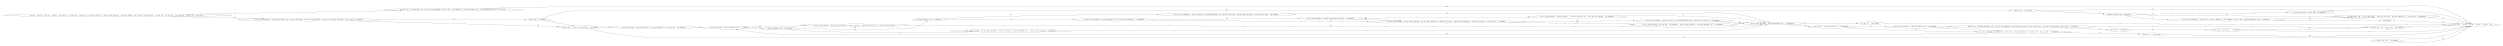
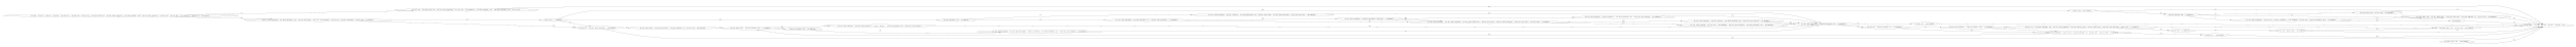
  digraph {
    fontname="Roboto Mono"
    rankdir=LR
    node [fontname="Roboto Mono"]
    edge [fontname="Roboto Mono"]
    n1 [label="'push ebp', 'push edi', 'push esi', 'push ebx', 'sub esp, 0x1c', 'mov ebp, eax', 'mov ebx, edx', 'mov dword [esp], ecx', 'mov eax, dword [esp+0x3c]', 'mov dword [esp+0x4], eax', 'mov esi, dword [edx+0x28]', 'mov edx, esi', 'mov eax, ebx', 'call 0x804e16e', 'cmp eax, 0x1', 'jg 0x804e5eb', "]
    n2 [label="'mov edi, eax', 'mov dword [ebp], 0x1', 'mov edx, dword [ebx+0x28]', 'mov eax, ebx', 'call 0x804e1c5', 'mov dword [ebp+0x4], eax', 'add dword [ebx+0x28], edi', 'mov eax, 0x0', "]
    n3 [label="'add esi, dword [esp+0x30]', 'mov dword [ebx+0x28], esi', 'mov eax, dword [esp]', 'movzx eax, byte [eax+0x4]', 'mov edx, eax', 'and edx, 0xfffffffb', 'cmp dl, 0x1a', 'je 0x804e611', "]
    n4 [label="'add esp, 0x1c', 'pop ebx', 'pop esi', 'pop edi', 'pop ebp', 'retn', "]
    n5 [label="'mov eax, 0x7', 'cmp esi, dword [ebx+0x38]', 'jge 0x804e609', "]
    n6 [label="'eax al, 0x1c', 'je 0x804e611',"]
    n7 [label="'mov eax, dword [esp]', 'movzx eax, byte [eax]', 'mov byte [esp+0x4], al', 'mov esi, 0x0', 'jmp 0x804e6d8', "]
    n8 [label="'cmp al, 0x16', 'jne 1x804e5d4',"]
    n9 [label="'mov eax, dword [esp]', 'cmp byte [eax+0x4], 0x1e', 'je 0x804e62f', "]
    n10 [label="'mov dword [ebp], 0x0', 'mov eax, dword [esp]', 'movzx eax, byte [eax]', 'mov byte [ebp+0x4], al', 'mov eax, 0x0', 'jmp 0x804e609', "]
    n11 [label="'cmp byte [esp+0x4], 0x0', 'je 0x804e76c', "]
    n12 [label="'cmp byte [ebx+0x4b], 0x0', 'jne 0x804e64a', "]
    n13 [label="'mov edx, dword [ebx+0x4]', 'mov eax, dword [ebx+0x28]', 'lea ecx, [eax+0x1]', 'mov dword [ebx+0x28], ecx', 'movzx edi, byte [edx+eax]', "]
    n14 [label="'mov ecx, dword [esp+0x38]', 'mov edx, ebx', 'lea eax, [esp+0x14]', 'call 0x804e462', 'mov eax, 0xb', 'cmp byte [esp+0x18], 0x15', 'je 0x804e5d4', "]
    n15 [label="'mov dword [ebp], 0x4', 'mov eax, 0x0', 'jmp 0x804e609', "]
    n16 [label="'cmp byte [ebx+0x4c], 0x0', 'je 0x804e6b1', "]
    n17 [label="'mov edx, dword [ebx+0x4]', 'mov eax, dword [ebx+0x28]', 'lea ecx, [eax+0x1]', 'mov dword [ebx+0x28], ecx', 'movzx edi, byte [edx+eax]', 'jmp 0x804e6f5', "]
    n18 [label="'mov eax, dword [ebx+0x28]', 'cmp dword [ebx+0x38], eax', 'jle 0x804e790', "]
    n19 [label="'jmp 0x804e609', "]
    n20 [label="'mov eax, dword [ebx+0x28]', 'lea edx, [eax+0x1]', 'mov dword [ebx+0x28], edx', 'add eax, dword [ebx]', 'add eax, dword [ebx+0x18]', 'movzx edi, byte [eax]', 'jmp 0x804e6f5', "]
    n21 [label="'mov edi, dword [ebx+0x28]', 'mov dword [esp+0x8], edi', 'cmp edi, dword [ebx+0x1c]', 'je 0x804e665', "]
    n22 [label="'mov eax, 0x7', 'jmp 0x804e609', "]
    n23 [label="'mov edx, edi', 'cmp byte [esp+0x4], dl', 'jne 0x804e6c4', "]
    n24 [label="'mov eax, dword [ebx+0xc]', 'mov ecx, dword [esp+0x8]', 'mov eax, dword [eax+ecx*4]', 'add eax, dword [ebx]', 'add eax, dword [ebx+0x18]', 'movzx edi, byte [eax]', 'test edi, 0x80', 'je 0x804e69d', "]
    n25 [label="'mov eax, dword [ebx+0x8]', 'cmp dword [eax+edi*4], 0xffffffff', 'je 0x804e68e', "]
    n26 [label="'mov eax, dword [ebp+0x4]', 'mov ecx, edi', 'mov byte [eax+esi], cl', 'add esi, 0x1', 'cmp esi, 0x20', 'je 0x804e79a', "]
    n27 [label="'mov edx, dword [ebx+0x4]', 'cmp byte [edx+eax], 0x5d', 'jne 0x804e6c4', "]
    n28 [label="'mov edx, dword [esp+0x8]', 'mov eax, ebx', 'call 0x804e16e', 'add eax, dword [esp+0x8]', 'mov dword [ebx+0x28], eax', 'jmp 0x804e6f5', "]
    n29 [label="'mov eax, dword [ebx+0x4]', 'lea edx, [ecx+0x1]', 'mov dword [ebx+0x28], edx', 'movzx edi, byte [eax+ecx]', 'jmp 0x804e6f5', "]
    n30 [label="'mov eax, dword [ebx+0x4]', 'lea edx, [edi+0x1]', 'mov dword [ebx+0x28], edx', 'movzx edi, byte [eax+edi]', 'jmp 0x804e6f5', "]
    n31 [label="'mov eax, 0x7', 'jmp 0x804e609', "]
    n32 [label="'add eax, 0x1', 'mov dword [ebx+0x28], eax', 'mov eax, dword [ebp+0x4]', 'mov byte [eax+esi], 0x0', 'mov eax, dword [esp]', 'movzx edx, byte [eax+0x4]', 'cmp dl, 0x1c', 'je 0x804e74a', "]
    n33 [label="'mov dword [ebp], 0x2', 'mov eax, 0x0', 'jmp 0x804e609', "]
    n34 [label="'cmp dl, 0x1e', 'je 0x804e75b', "]
    n35 [label="'mov eax, 0x0', 'cmp dl, 0x1a', 'jne 0x804e609', "]
    n36 [label="'mov dword [ebp], 0x3', 'jmp 0x804e609', "]
    n1 -> n2 [label=CFG]
    n1 -> n3 [label=CFG]
    n2 -> n4 [label=CFG]
    n3 -> n5 [label=CFG]
    n3 -> n6 [label=CFG]
    n5 -> n4 [label=CFG]
    n5 -> n7 [label=CFG]
    n6 -> n5 [label=CFG]
    n6 -> n8 [label=CFG]
    n7 -> n9 [label=CFG]
    n8 -> n10 [label=CFG]
    n8 -> n11 [label=CFG]
    n9 -> n12 [label=CFG]
    n9 -> n13 [label=CFG]
    n10 -> n4 [label=CFG]
    n11 -> n10 [label=CFG]
    n11 -> n14 [label=CFG]
    n11 -> n15 [label=CFG]
-   n12 -> n16 [label=CFG]
+   n6 -> n16 [label=CFG]
    n12 -> n17 [label=CFG]
    n13 -> n18 [label=CFG]
    n14 -> n10 [label=CFG]
    n14 -> n19 [label=CFG]
    n15 -> n4 [label=CFG]
    n16 -> n20 [label=CFG]
    n16 -> n21 [label=CFG]
    n17 -> n18 [label=CFG]
    n18 -> n22 [label=CFG]
    n18 -> n23 [label=CFG]
    n19 -> n4 [label=CFG]
    n20 -> n18 [label=CFG]
    n21 -> n24 [label=CFG]
    n21 -> n25 [label=CFG]
    n22 -> n4 [label=CFG]
    n23 -> n26 [label=CFG]
    n23 -> n27 [label=CFG]
    n24 -> n28 [label=CFG]
    n24 -> n29 [label=CFG]
    n25 -> n24 [label=CFG]
    n25 -> n30 [label=CFG]
    n26 -> n9 [label=CFG]
    n26 -> n31 [label=CFG]
    n27 -> n26 [label=CFG]
    n27 -> n32 [label=CFG]
    n28 -> n18 [label=CFG]
    n29 -> n18 [label=CFG]
    n30 -> n18 [label=CFG]
    n31 -> n4 [label=CFG]
    n32 -> n33 [label=CFG]
    n32 -> n34 [label=CFG]
    n33 -> n4 [label=CFG]
    n34 -> n35 [label=CFG]
    n35 -> n4 [label=CFG]
    n35 -> n33 [label=CFG]
    n36 -> n4 [label=CFG]
  }
